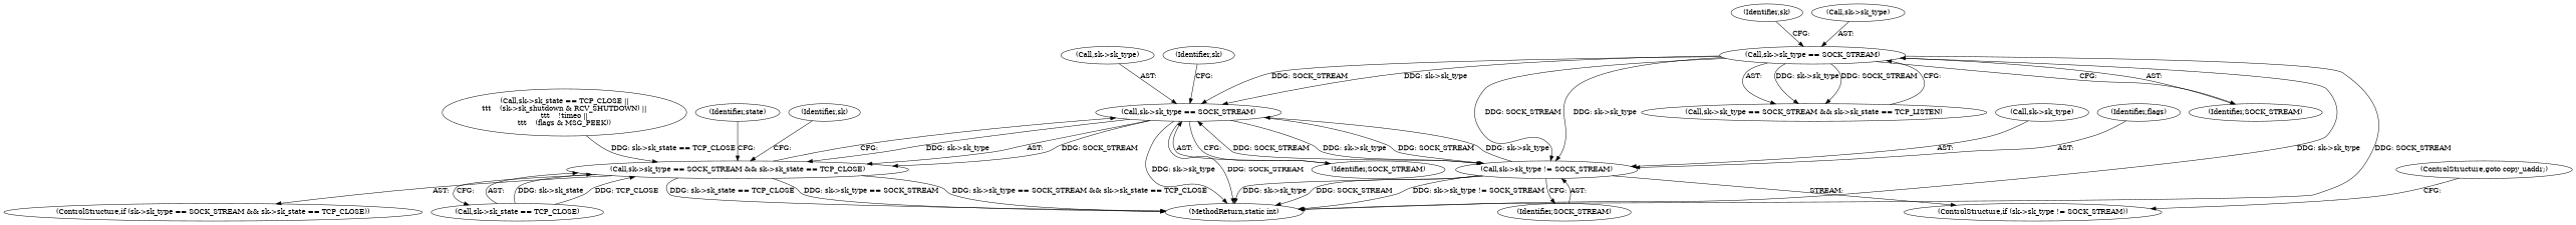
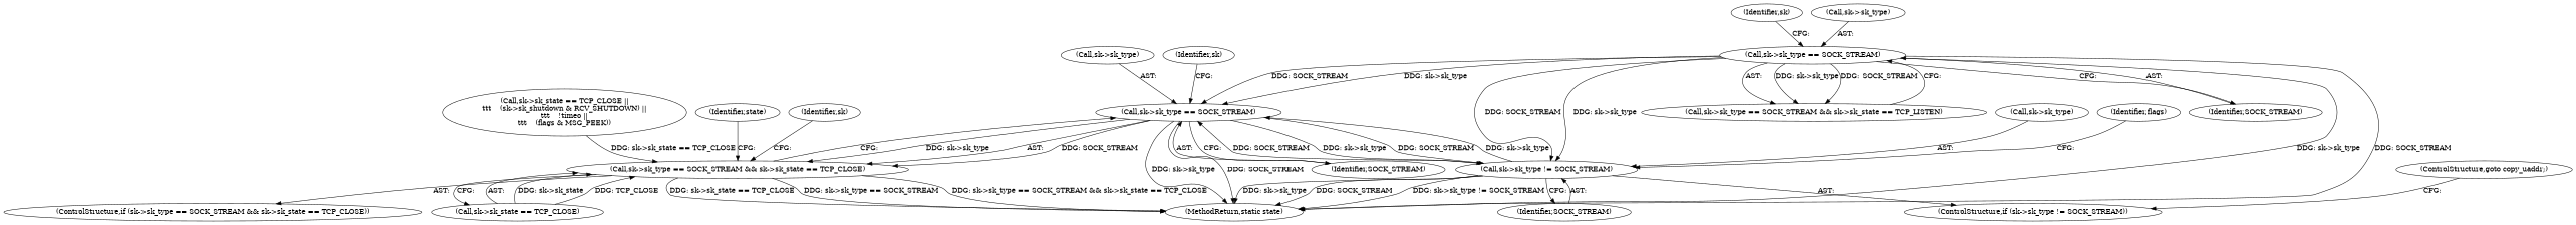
  digraph {
    n1 [label="(Call,sk->sk_type == SOCK_STREAM)"]
    n2 [label="(Call,sk->sk_type != SOCK_STREAM)"]
    n3 [label="(Call,sk->sk_type == SOCK_STREAM && sk->sk_state == TCP_CLOSE)"]
-   n4 [label="(MethodReturn,static int)"]
+   n4 [label="(MethodReturn,static state)"]
    n5 [label="(Identifier,SOCK_STREAM)"]
    n6 [label="(ControlStructure,if (sk->sk_type != SOCK_STREAM))"]
    n7 [label="(Identifier,SOCK_STREAM)"]
    n8 [label="(Call,sk->sk_state == TCP_CLOSE)"]
    n9 [label="(ControlStructure,if (sk->sk_type == SOCK_STREAM && sk->sk_state == TCP_CLOSE))"]
    n10 [label="(Call,sk->sk_type == SOCK_STREAM)"]
    n11 [label="(Call,sk->sk_type == SOCK_STREAM && sk->sk_state == TCP_LISTEN)"]
    n12 [label="(Identifier,SOCK_STREAM)"]
    n13 [label="(Call,sk->sk_type)"]
    n14 [label="(Identifier,sk)"]
    n15 [label="(Identifier,sk)"]
    n16 [label="(Call,sk->sk_type)"]
    n17 [label="(Call,sk->sk_type)"]
    n18 [label="(ControlStructure,goto copy_uaddr;)"]
    n19 [label="(Identifier,state)"]
    n20 [label="(Identifier,sk)"]
    n21 [label="(Call,sk->sk_state == TCP_CLOSE ||\n\t\t\t    (sk->sk_shutdown & RCV_SHUTDOWN) ||\n\t\t\t    !timeo ||\n\t\t\t    (flags & MSG_PEEK))"]
    n22 [label="(Identifier,flags)"]
    n1 -> n2 [label="DDG: sk->sk_type"]
    n1 -> n2 [label="DDG: SOCK_STREAM"]
    n1 -> n3 [label="AST: "]
    n1 -> n3 [label="DDG: sk->sk_type"]
    n1 -> n3 [label="DDG: SOCK_STREAM"]
    n1 -> n4 [label="DDG: sk->sk_type"]
    n1 -> n4 [label="DDG: SOCK_STREAM"]
    n1 -> n5 [label="CFG: "]
    n2 -> n1 [label="DDG: sk->sk_type"]
    n2 -> n1 [label="DDG: SOCK_STREAM"]
    n2 -> n4 [label="DDG: sk->sk_type != SOCK_STREAM"]
    n2 -> n4 [label="DDG: sk->sk_type"]
    n2 -> n4 [label="DDG: SOCK_STREAM"]
-   n2 -> n6 [label="STREAM: "]
+   n2 -> n6 [label="AST: "]
    n2 -> n7 [label="CFG: "]
    n3 -> n1 [label="CFG: "]
    n3 -> n4 [label="DDG: sk->sk_type == SOCK_STREAM && sk->sk_state == TCP_CLOSE"]
    n3 -> n4 [label="DDG: sk->sk_state == TCP_CLOSE"]
    n3 -> n4 [label="DDG: sk->sk_type == SOCK_STREAM"]
    n3 -> n8 [label="CFG: "]
    n3 -> n9 [label="AST: "]
    n5 -> n1 [label="AST: "]
    n7 -> n2 [label="AST: "]
    n8 -> n3 [label="AST: "]
    n8 -> n3 [label="DDG: sk->sk_state"]
    n8 -> n3 [label="DDG: TCP_CLOSE"]
    n10 -> n1 [label="DDG: sk->sk_type"]
    n10 -> n1 [label="DDG: SOCK_STREAM"]
    n10 -> n2 [label="DDG: sk->sk_type"]
    n10 -> n2 [label="DDG: SOCK_STREAM"]
    n10 -> n4 [label="DDG: SOCK_STREAM"]
    n10 -> n4 [label="DDG: sk->sk_type"]
    n10 -> n11 [label="AST: "]
    n10 -> n11 [label="DDG: sk->sk_type"]
    n10 -> n11 [label="DDG: SOCK_STREAM"]
    n10 -> n12 [label="CFG: "]
    n11 -> n10 [label="CFG: "]
    n12 -> n10 [label="AST: "]
    n13 -> n2 [label="AST: "]
    n14 -> n10 [label="CFG: "]
    n15 -> n1 [label="CFG: "]
    n16 -> n1 [label="AST: "]
    n17 -> n10 [label="AST: "]
    n18 -> n6 [label="CFG: "]
    n19 -> n3 [label="CFG: "]
    n20 -> n3 [label="CFG: "]
    n21 -> n3 [label="DDG: sk->sk_state == TCP_CLOSE"]
-   n22 -> n2 [label="AST: "]
+   n22 -> n2 [label="CFG: "]
  }
